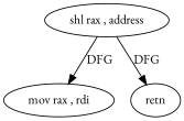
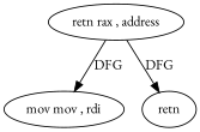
  digraph {
    fontname="EB Garamond"
    node [fontname="EB Garamond"]
    edge [fontname="EB Garamond"]
-   n1 [label="mov rax , rdi"]
-   n2 [label="shl rax , address"]
+   n1 [label="mov mov , rdi"]
+   n2 [label="retn rax , address"]
    n3 [label=retn]
    n2 -> n1 [label=DFG]
    n2 -> n3 [label=DFG]
  }
